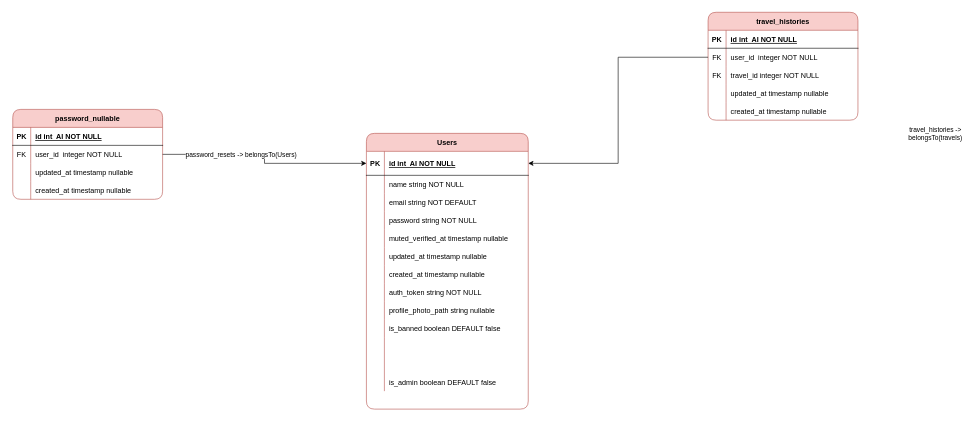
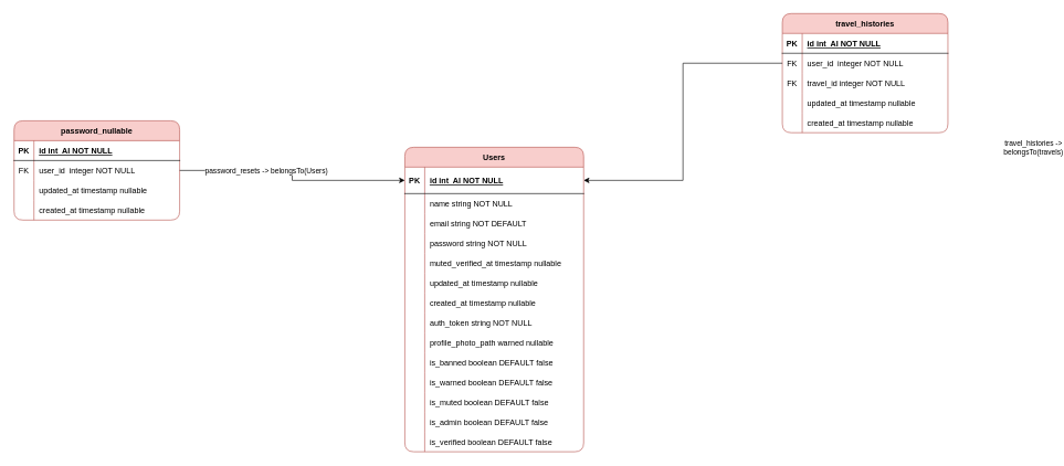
  <mxCell id="0" />
  <mxCell id="1" parent="0" />
  <mxCell id="2" value="Users" style="shape=table;startSize=30;container=1;collapsible=1;childLayout=tableLayout;fixedRows=1;rowLines=0;fontStyle=1;align=center;resizeLast=1;fillColor=#f8cecc;strokeColor=#b85450;rounded=1;" parent="1" vertex="1"><mxGeometry x="610" y="222" width="270" height="460" as="geometry"><mxRectangle x="-960" y="720" width="70" height="30" as="alternateBounds" /></mxGeometry></mxCell>
  <mxCell id="3" value="" style="shape=partialRectangle;collapsible=0;dropTarget=0;pointerEvents=0;fillColor=none;points=[[0,0.5],[1,0.5]];portConstraint=eastwest;top=0;left=0;right=0;bottom=1;" parent="2" vertex="1"><mxGeometry y="30" width="270" height="40" as="geometry" /></mxCell>
  <mxCell id="4" value="PK" style="shape=partialRectangle;overflow=hidden;connectable=0;fillColor=none;top=0;left=0;bottom=0;right=0;fontStyle=1;" parent="3" vertex="1"><mxGeometry width="30" height="40" as="geometry"><mxRectangle width="30" height="40" as="alternateBounds" /></mxGeometry></mxCell>
  <mxCell id="5" value="id int  AI NOT NULL " style="shape=partialRectangle;overflow=hidden;connectable=0;fillColor=none;top=0;left=0;bottom=0;right=0;align=left;spacingLeft=6;fontStyle=5;" parent="3" vertex="1"><mxGeometry x="30" width="240" height="40" as="geometry"><mxRectangle width="240" height="40" as="alternateBounds" /></mxGeometry></mxCell>
  <mxCell id="6" value="" style="shape=partialRectangle;collapsible=0;dropTarget=0;pointerEvents=0;fillColor=none;points=[[0,0.5],[1,0.5]];portConstraint=eastwest;top=0;left=0;right=0;bottom=0;" parent="2" vertex="1"><mxGeometry y="70" width="270" height="30" as="geometry" /></mxCell>
  <mxCell id="7" value="" style="shape=partialRectangle;overflow=hidden;connectable=0;fillColor=none;top=0;left=0;bottom=0;right=0;" parent="6" vertex="1"><mxGeometry width="30" height="30" as="geometry"><mxRectangle width="30" height="30" as="alternateBounds" /></mxGeometry></mxCell>
  <mxCell id="8" value="name string NOT NULL" style="shape=partialRectangle;overflow=hidden;connectable=0;fillColor=none;top=0;left=0;bottom=0;right=0;align=left;spacingLeft=6;" parent="6" vertex="1"><mxGeometry x="30" width="240" height="30" as="geometry"><mxRectangle width="240" height="30" as="alternateBounds" /></mxGeometry></mxCell>
  <mxCell id="9" style="shape=partialRectangle;collapsible=0;dropTarget=0;pointerEvents=0;fillColor=none;points=[[0,0.5],[1,0.5]];portConstraint=eastwest;top=0;left=0;right=0;bottom=0;" parent="2" vertex="1"><mxGeometry y="100" width="270" height="30" as="geometry" /></mxCell>
  <mxCell id="10" style="shape=partialRectangle;overflow=hidden;connectable=0;fillColor=none;top=0;left=0;bottom=0;right=0;" parent="9" vertex="1"><mxGeometry width="30" height="30" as="geometry"><mxRectangle width="30" height="30" as="alternateBounds" /></mxGeometry></mxCell>
  <mxCell id="11" value="email string NOT DEFAULT" style="shape=partialRectangle;overflow=hidden;connectable=0;fillColor=none;top=0;left=0;bottom=0;right=0;align=left;spacingLeft=6;" parent="9" vertex="1"><mxGeometry x="30" width="240" height="30" as="geometry"><mxRectangle width="240" height="30" as="alternateBounds" /></mxGeometry></mxCell>
  <mxCell id="12" style="shape=partialRectangle;collapsible=0;dropTarget=0;pointerEvents=0;fillColor=none;points=[[0,0.5],[1,0.5]];portConstraint=eastwest;top=0;left=0;right=0;bottom=0;" parent="2" vertex="1"><mxGeometry y="130" width="270" height="30" as="geometry" /></mxCell>
  <mxCell id="13" style="shape=partialRectangle;overflow=hidden;connectable=0;fillColor=none;top=0;left=0;bottom=0;right=0;" parent="12" vertex="1"><mxGeometry width="30" height="30" as="geometry"><mxRectangle width="30" height="30" as="alternateBounds" /></mxGeometry></mxCell>
  <mxCell id="14" value="password string NOT NULL" style="shape=partialRectangle;overflow=hidden;connectable=0;fillColor=none;top=0;left=0;bottom=0;right=0;align=left;spacingLeft=6;" parent="12" vertex="1"><mxGeometry x="30" width="240" height="30" as="geometry"><mxRectangle width="240" height="30" as="alternateBounds" /></mxGeometry></mxCell>
  <mxCell id="15" style="shape=partialRectangle;collapsible=0;dropTarget=0;pointerEvents=0;fillColor=none;points=[[0,0.5],[1,0.5]];portConstraint=eastwest;top=0;left=0;right=0;bottom=0;" parent="2" vertex="1"><mxGeometry y="160" width="270" height="30" as="geometry" /></mxCell>
  <mxCell id="16" style="shape=partialRectangle;overflow=hidden;connectable=0;fillColor=none;top=0;left=0;bottom=0;right=0;" parent="15" vertex="1"><mxGeometry width="30" height="30" as="geometry"><mxRectangle width="30" height="30" as="alternateBounds" /></mxGeometry></mxCell>
  <mxCell id="17" value="muted_verified_at timestamp nullable" style="shape=partialRectangle;overflow=hidden;connectable=0;fillColor=none;top=0;left=0;bottom=0;right=0;align=left;spacingLeft=6;" parent="15" vertex="1"><mxGeometry x="30" width="240" height="30" as="geometry"><mxRectangle width="240" height="30" as="alternateBounds" /></mxGeometry></mxCell>
  <mxCell id="18" style="shape=partialRectangle;collapsible=0;dropTarget=0;pointerEvents=0;fillColor=none;points=[[0,0.5],[1,0.5]];portConstraint=eastwest;top=0;left=0;right=0;bottom=0;" parent="2" vertex="1"><mxGeometry y="190" width="270" height="30" as="geometry" /></mxCell>
  <mxCell id="19" style="shape=partialRectangle;overflow=hidden;connectable=0;fillColor=none;top=0;left=0;bottom=0;right=0;" parent="18" vertex="1"><mxGeometry width="30" height="30" as="geometry"><mxRectangle width="30" height="30" as="alternateBounds" /></mxGeometry></mxCell>
  <mxCell id="20" value="updated_at timestamp nullable" style="shape=partialRectangle;overflow=hidden;connectable=0;fillColor=none;top=0;left=0;bottom=0;right=0;align=left;spacingLeft=6;" parent="18" vertex="1"><mxGeometry x="30" width="240" height="30" as="geometry"><mxRectangle width="240" height="30" as="alternateBounds" /></mxGeometry></mxCell>
  <mxCell id="21" style="shape=partialRectangle;collapsible=0;dropTarget=0;pointerEvents=0;fillColor=none;points=[[0,0.5],[1,0.5]];portConstraint=eastwest;top=0;left=0;right=0;bottom=0;" parent="2" vertex="1"><mxGeometry y="220" width="270" height="30" as="geometry" /></mxCell>
  <mxCell id="22" style="shape=partialRectangle;overflow=hidden;connectable=0;fillColor=none;top=0;left=0;bottom=0;right=0;" parent="21" vertex="1"><mxGeometry width="30" height="30" as="geometry"><mxRectangle width="30" height="30" as="alternateBounds" /></mxGeometry></mxCell>
  <mxCell id="23" value="created_at timestamp nullable" style="shape=partialRectangle;overflow=hidden;connectable=0;fillColor=none;top=0;left=0;bottom=0;right=0;align=left;spacingLeft=6;" parent="21" vertex="1"><mxGeometry x="30" width="240" height="30" as="geometry"><mxRectangle width="240" height="30" as="alternateBounds" /></mxGeometry></mxCell>
  <mxCell id="24" style="shape=partialRectangle;collapsible=0;dropTarget=0;pointerEvents=0;fillColor=none;points=[[0,0.5],[1,0.5]];portConstraint=eastwest;top=0;left=0;right=0;bottom=0;" parent="2" vertex="1"><mxGeometry y="250" width="270" height="30" as="geometry" /></mxCell>
  <mxCell id="25" style="shape=partialRectangle;overflow=hidden;connectable=0;fillColor=none;top=0;left=0;bottom=0;right=0;" parent="24" vertex="1"><mxGeometry width="30" height="30" as="geometry"><mxRectangle width="30" height="30" as="alternateBounds" /></mxGeometry></mxCell>
  <mxCell id="26" value="auth_token string NOT NULL" style="shape=partialRectangle;overflow=hidden;connectable=0;fillColor=none;top=0;left=0;bottom=0;right=0;align=left;spacingLeft=6;" parent="24" vertex="1"><mxGeometry x="30" width="240" height="30" as="geometry"><mxRectangle width="240" height="30" as="alternateBounds" /></mxGeometry></mxCell>
  <mxCell id="27" style="shape=partialRectangle;collapsible=0;dropTarget=0;pointerEvents=0;fillColor=none;points=[[0,0.5],[1,0.5]];portConstraint=eastwest;top=0;left=0;right=0;bottom=0;" parent="2" vertex="1"><mxGeometry y="280" width="270" height="30" as="geometry" /></mxCell>
  <mxCell id="28" style="shape=partialRectangle;overflow=hidden;connectable=0;fillColor=none;top=0;left=0;bottom=0;right=0;" parent="27" vertex="1"><mxGeometry width="30" height="30" as="geometry"><mxRectangle width="30" height="30" as="alternateBounds" /></mxGeometry></mxCell>
- <mxCell id="29" value="profile_photo_path string nullable" style="shape=partialRectangle;overflow=hidden;connectable=0;fillColor=none;top=0;left=0;bottom=0;right=0;align=left;spacingLeft=6;" parent="27" vertex="1"><mxGeometry x="30" width="240" height="30" as="geometry"><mxRectangle width="240" height="30" as="alternateBounds" /></mxGeometry></mxCell>
+ <mxCell id="29" value="profile_photo_path warned nullable" style="shape=partialRectangle;overflow=hidden;connectable=0;fillColor=none;top=0;left=0;bottom=0;right=0;align=left;spacingLeft=6;" parent="27" vertex="1"><mxGeometry x="30" width="240" height="30" as="geometry"><mxRectangle width="240" height="30" as="alternateBounds" /></mxGeometry></mxCell>
  <mxCell id="30" style="shape=partialRectangle;collapsible=0;dropTarget=0;pointerEvents=0;fillColor=none;points=[[0,0.5],[1,0.5]];portConstraint=eastwest;top=0;left=0;right=0;bottom=0;" parent="2" vertex="1"><mxGeometry y="310" width="270" height="30" as="geometry" /></mxCell>
  <mxCell id="31" style="shape=partialRectangle;overflow=hidden;connectable=0;fillColor=none;top=0;left=0;bottom=0;right=0;" parent="30" vertex="1"><mxGeometry width="30" height="30" as="geometry"><mxRectangle width="30" height="30" as="alternateBounds" /></mxGeometry></mxCell>
  <mxCell id="32" value="is_banned boolean DEFAULT false" style="shape=partialRectangle;overflow=hidden;connectable=0;fillColor=none;top=0;left=0;bottom=0;right=0;align=left;spacingLeft=6;" parent="30" vertex="1"><mxGeometry x="30" width="240" height="30" as="geometry"><mxRectangle width="240" height="30" as="alternateBounds" /></mxGeometry></mxCell>
  <mxCell id="33" style="shape=partialRectangle;collapsible=0;dropTarget=0;pointerEvents=0;fillColor=none;points=[[0,0.5],[1,0.5]];portConstraint=eastwest;top=0;left=0;right=0;bottom=0;" parent="2" vertex="1"><mxGeometry y="340" width="270" height="30" as="geometry" /></mxCell>
  <mxCell id="34" style="shape=partialRectangle;overflow=hidden;connectable=0;fillColor=none;top=0;left=0;bottom=0;right=0;" parent="33" vertex="1"><mxGeometry width="30" height="30" as="geometry"><mxRectangle width="30" height="30" as="alternateBounds" /></mxGeometry></mxCell>
+ <mxCell id="35" value="is_warned boolean DEFAULT false" style="shape=partialRectangle;overflow=hidden;connectable=0;fillColor=none;top=0;left=0;bottom=0;right=0;align=left;spacingLeft=6;" parent="33" vertex="1"><mxGeometry x="30" width="240" height="30" as="geometry"><mxRectangle width="240" height="30" as="alternateBounds" /></mxGeometry></mxCell>
  <mxCell id="36" style="shape=partialRectangle;collapsible=0;dropTarget=0;pointerEvents=0;fillColor=none;points=[[0,0.5],[1,0.5]];portConstraint=eastwest;top=0;left=0;right=0;bottom=0;" parent="2" vertex="1"><mxGeometry y="370" width="270" height="30" as="geometry" /></mxCell>
  <mxCell id="37" style="shape=partialRectangle;overflow=hidden;connectable=0;fillColor=none;top=0;left=0;bottom=0;right=0;" parent="36" vertex="1"><mxGeometry width="30" height="30" as="geometry"><mxRectangle width="30" height="30" as="alternateBounds" /></mxGeometry></mxCell>
+ <mxCell id="38" value="is_muted boolean DEFAULT false" style="shape=partialRectangle;overflow=hidden;connectable=0;fillColor=none;top=0;left=0;bottom=0;right=0;align=left;spacingLeft=6;" parent="36" vertex="1"><mxGeometry x="30" width="240" height="30" as="geometry"><mxRectangle width="240" height="30" as="alternateBounds" /></mxGeometry></mxCell>
  <mxCell id="39" style="shape=partialRectangle;collapsible=0;dropTarget=0;pointerEvents=0;fillColor=none;points=[[0,0.5],[1,0.5]];portConstraint=eastwest;top=0;left=0;right=0;bottom=0;" parent="2" vertex="1"><mxGeometry y="400" width="270" height="30" as="geometry" /></mxCell>
  <mxCell id="40" style="shape=partialRectangle;overflow=hidden;connectable=0;fillColor=none;top=0;left=0;bottom=0;right=0;" parent="39" vertex="1"><mxGeometry width="30" height="30" as="geometry"><mxRectangle width="30" height="30" as="alternateBounds" /></mxGeometry></mxCell>
  <mxCell id="41" value="is_admin boolean DEFAULT false" style="shape=partialRectangle;overflow=hidden;connectable=0;fillColor=none;top=0;left=0;bottom=0;right=0;align=left;spacingLeft=6;" parent="39" vertex="1"><mxGeometry x="30" width="240" height="30" as="geometry"><mxRectangle width="240" height="30" as="alternateBounds" /></mxGeometry></mxCell>
  <mxCell id="42" style="shape=partialRectangle;collapsible=0;dropTarget=0;pointerEvents=0;fillColor=none;points=[[0,0.5],[1,0.5]];portConstraint=eastwest;top=0;left=0;right=0;bottom=0;" parent="2" vertex="1"><mxGeometry y="430" width="270" height="30" as="geometry" /></mxCell>
  <mxCell id="43" style="shape=partialRectangle;overflow=hidden;connectable=0;fillColor=none;top=0;left=0;bottom=0;right=0;" parent="42" vertex="1"><mxGeometry width="30" height="30" as="geometry"><mxRectangle width="30" height="30" as="alternateBounds" /></mxGeometry></mxCell>
+ <mxCell id="44" value="is_verified boolean DEFAULT false" style="shape=partialRectangle;overflow=hidden;connectable=0;fillColor=none;top=0;left=0;bottom=0;right=0;align=left;spacingLeft=6;" parent="42" vertex="1"><mxGeometry x="30" width="240" height="30" as="geometry"><mxRectangle width="240" height="30" as="alternateBounds" /></mxGeometry></mxCell>
  <mxCell id="45" value="password_nullable" style="shape=table;startSize=30;container=1;collapsible=1;childLayout=tableLayout;fixedRows=1;rowLines=0;fontStyle=1;align=center;resizeLast=1;fillColor=#f8cecc;strokeColor=#b85450;rounded=1;" parent="1" vertex="1"><mxGeometry x="20" y="182" width="250" height="150" as="geometry"><mxRectangle x="120" y="120" width="70" height="30" as="alternateBounds" /></mxGeometry></mxCell>
  <mxCell id="46" value="" style="shape=partialRectangle;collapsible=0;dropTarget=0;pointerEvents=0;fillColor=none;points=[[0,0.5],[1,0.5]];portConstraint=eastwest;top=0;left=0;right=0;bottom=1;" parent="45" vertex="1"><mxGeometry y="30" width="250" height="30" as="geometry" /></mxCell>
  <mxCell id="47" value="PK" style="shape=partialRectangle;overflow=hidden;connectable=0;fillColor=none;top=0;left=0;bottom=0;right=0;fontStyle=1;" parent="46" vertex="1"><mxGeometry width="30" height="30" as="geometry"><mxRectangle width="30" height="30" as="alternateBounds" /></mxGeometry></mxCell>
  <mxCell id="48" value="id int  AI NOT NULL " style="shape=partialRectangle;overflow=hidden;connectable=0;fillColor=none;top=0;left=0;bottom=0;right=0;align=left;spacingLeft=6;fontStyle=5;" parent="46" vertex="1"><mxGeometry x="30" width="220" height="30" as="geometry"><mxRectangle width="220" height="30" as="alternateBounds" /></mxGeometry></mxCell>
  <mxCell id="49" value="" style="shape=partialRectangle;collapsible=0;dropTarget=0;pointerEvents=0;fillColor=none;points=[[0,0.5],[1,0.5]];portConstraint=eastwest;top=0;left=0;right=0;bottom=0;" parent="45" vertex="1"><mxGeometry y="60" width="250" height="30" as="geometry" /></mxCell>
  <mxCell id="50" value="FK" style="shape=partialRectangle;overflow=hidden;connectable=0;fillColor=none;top=0;left=0;bottom=0;right=0;" parent="49" vertex="1"><mxGeometry width="30" height="30" as="geometry"><mxRectangle width="30" height="30" as="alternateBounds" /></mxGeometry></mxCell>
  <mxCell id="51" value="user_id  integer NOT NULL" style="shape=partialRectangle;overflow=hidden;connectable=0;fillColor=none;top=0;left=0;bottom=0;right=0;align=left;spacingLeft=6;" parent="49" vertex="1"><mxGeometry x="30" width="220" height="30" as="geometry"><mxRectangle width="220" height="30" as="alternateBounds" /></mxGeometry></mxCell>
  <mxCell id="52" style="shape=partialRectangle;collapsible=0;dropTarget=0;pointerEvents=0;fillColor=none;points=[[0,0.5],[1,0.5]];portConstraint=eastwest;top=0;left=0;right=0;bottom=0;" parent="45" vertex="1"><mxGeometry y="90" width="250" height="30" as="geometry" /></mxCell>
  <mxCell id="53" style="shape=partialRectangle;overflow=hidden;connectable=0;fillColor=none;top=0;left=0;bottom=0;right=0;" parent="52" vertex="1"><mxGeometry width="30" height="30" as="geometry"><mxRectangle width="30" height="30" as="alternateBounds" /></mxGeometry></mxCell>
  <mxCell id="54" value="updated_at timestamp nullable" style="shape=partialRectangle;overflow=hidden;connectable=0;fillColor=none;top=0;left=0;bottom=0;right=0;align=left;spacingLeft=6;" parent="52" vertex="1"><mxGeometry x="30" width="220" height="30" as="geometry"><mxRectangle width="220" height="30" as="alternateBounds" /></mxGeometry></mxCell>
  <mxCell id="55" style="shape=partialRectangle;collapsible=0;dropTarget=0;pointerEvents=0;fillColor=none;points=[[0,0.5],[1,0.5]];portConstraint=eastwest;top=0;left=0;right=0;bottom=0;" parent="45" vertex="1"><mxGeometry y="120" width="250" height="30" as="geometry" /></mxCell>
  <mxCell id="56" style="shape=partialRectangle;overflow=hidden;connectable=0;fillColor=none;top=0;left=0;bottom=0;right=0;" parent="55" vertex="1"><mxGeometry width="30" height="30" as="geometry"><mxRectangle width="30" height="30" as="alternateBounds" /></mxGeometry></mxCell>
  <mxCell id="57" value="created_at timestamp nullable" style="shape=partialRectangle;overflow=hidden;connectable=0;fillColor=none;top=0;left=0;bottom=0;right=0;align=left;spacingLeft=6;" parent="55" vertex="1"><mxGeometry x="30" width="220" height="30" as="geometry"><mxRectangle width="220" height="30" as="alternateBounds" /></mxGeometry></mxCell>
  <mxCell id="58" style="edgeStyle=orthogonalEdgeStyle;rounded=0;orthogonalLoop=1;jettySize=auto;html=1;exitX=1;exitY=0.5;exitDx=0;exitDy=0;" parent="1" source="49" target="3" edge="1"><mxGeometry relative="1" as="geometry" /></mxCell>
  <mxCell id="59" value="password_resets -&amp;gt; belongsTo(Users)" style="edgeLabel;html=1;align=center;verticalAlign=middle;resizable=0;points=[];" parent="58" vertex="1" connectable="0"><mxGeometry x="-0.681" y="4" relative="1" as="geometry"><mxPoint x="73" y="4" as="offset" /></mxGeometry></mxCell>
  <mxCell id="60" value="travel_histories" style="shape=table;startSize=30;container=1;collapsible=1;childLayout=tableLayout;fixedRows=1;rowLines=0;fontStyle=1;align=center;resizeLast=1;fillColor=#f8cecc;strokeColor=#b85450;rounded=1;" parent="1" vertex="1"><mxGeometry x="1180" y="20" width="250" height="180" as="geometry"><mxRectangle x="120" y="120" width="70" height="30" as="alternateBounds" /></mxGeometry></mxCell>
  <mxCell id="61" value="" style="shape=partialRectangle;collapsible=0;dropTarget=0;pointerEvents=0;fillColor=none;points=[[0,0.5],[1,0.5]];portConstraint=eastwest;top=0;left=0;right=0;bottom=1;" parent="60" vertex="1"><mxGeometry y="30" width="250" height="30" as="geometry" /></mxCell>
  <mxCell id="62" value="PK" style="shape=partialRectangle;overflow=hidden;connectable=0;fillColor=none;top=0;left=0;bottom=0;right=0;fontStyle=1;" parent="61" vertex="1"><mxGeometry width="30" height="30" as="geometry"><mxRectangle width="30" height="30" as="alternateBounds" /></mxGeometry></mxCell>
  <mxCell id="63" value="id int  AI NOT NULL " style="shape=partialRectangle;overflow=hidden;connectable=0;fillColor=none;top=0;left=0;bottom=0;right=0;align=left;spacingLeft=6;fontStyle=5;" parent="61" vertex="1"><mxGeometry x="30" width="220" height="30" as="geometry"><mxRectangle width="220" height="30" as="alternateBounds" /></mxGeometry></mxCell>
  <mxCell id="64" value="" style="shape=partialRectangle;collapsible=0;dropTarget=0;pointerEvents=0;fillColor=none;points=[[0,0.5],[1,0.5]];portConstraint=eastwest;top=0;left=0;right=0;bottom=0;" parent="60" vertex="1"><mxGeometry y="60" width="250" height="30" as="geometry" /></mxCell>
  <mxCell id="65" value="FK" style="shape=partialRectangle;overflow=hidden;connectable=0;fillColor=none;top=0;left=0;bottom=0;right=0;" parent="64" vertex="1"><mxGeometry width="30" height="30" as="geometry"><mxRectangle width="30" height="30" as="alternateBounds" /></mxGeometry></mxCell>
  <mxCell id="66" value="user_id  integer NOT NULL" style="shape=partialRectangle;overflow=hidden;connectable=0;fillColor=none;top=0;left=0;bottom=0;right=0;align=left;spacingLeft=6;" parent="64" vertex="1"><mxGeometry x="30" width="220" height="30" as="geometry"><mxRectangle width="220" height="30" as="alternateBounds" /></mxGeometry></mxCell>
  <mxCell id="67" style="shape=partialRectangle;collapsible=0;dropTarget=0;pointerEvents=0;fillColor=none;points=[[0,0.5],[1,0.5]];portConstraint=eastwest;top=0;left=0;right=0;bottom=0;" parent="60" vertex="1"><mxGeometry y="90" width="250" height="30" as="geometry" /></mxCell>
  <mxCell id="68" value="FK" style="shape=partialRectangle;overflow=hidden;connectable=0;fillColor=none;top=0;left=0;bottom=0;right=0;" parent="67" vertex="1"><mxGeometry width="30" height="30" as="geometry"><mxRectangle width="30" height="30" as="alternateBounds" /></mxGeometry></mxCell>
  <mxCell id="69" value="travel_id integer NOT NULL" style="shape=partialRectangle;overflow=hidden;connectable=0;fillColor=none;top=0;left=0;bottom=0;right=0;align=left;spacingLeft=6;" parent="67" vertex="1"><mxGeometry x="30" width="220" height="30" as="geometry"><mxRectangle width="220" height="30" as="alternateBounds" /></mxGeometry></mxCell>
  <mxCell id="70" style="shape=partialRectangle;collapsible=0;dropTarget=0;pointerEvents=0;fillColor=none;points=[[0,0.5],[1,0.5]];portConstraint=eastwest;top=0;left=0;right=0;bottom=0;" parent="60" vertex="1"><mxGeometry y="120" width="250" height="30" as="geometry" /></mxCell>
  <mxCell id="71" style="shape=partialRectangle;overflow=hidden;connectable=0;fillColor=none;top=0;left=0;bottom=0;right=0;" parent="70" vertex="1"><mxGeometry width="30" height="30" as="geometry"><mxRectangle width="30" height="30" as="alternateBounds" /></mxGeometry></mxCell>
  <mxCell id="72" value="updated_at timestamp nullable" style="shape=partialRectangle;overflow=hidden;connectable=0;fillColor=none;top=0;left=0;bottom=0;right=0;align=left;spacingLeft=6;" parent="70" vertex="1"><mxGeometry x="30" width="220" height="30" as="geometry"><mxRectangle width="220" height="30" as="alternateBounds" /></mxGeometry></mxCell>
  <mxCell id="73" style="shape=partialRectangle;collapsible=0;dropTarget=0;pointerEvents=0;fillColor=none;points=[[0,0.5],[1,0.5]];portConstraint=eastwest;top=0;left=0;right=0;bottom=0;" parent="60" vertex="1"><mxGeometry y="150" width="250" height="30" as="geometry" /></mxCell>
  <mxCell id="74" style="shape=partialRectangle;overflow=hidden;connectable=0;fillColor=none;top=0;left=0;bottom=0;right=0;" parent="73" vertex="1"><mxGeometry width="30" height="30" as="geometry"><mxRectangle width="30" height="30" as="alternateBounds" /></mxGeometry></mxCell>
  <mxCell id="75" value="created_at timestamp nullable" style="shape=partialRectangle;overflow=hidden;connectable=0;fillColor=none;top=0;left=0;bottom=0;right=0;align=left;spacingLeft=6;" parent="73" vertex="1"><mxGeometry x="30" width="220" height="30" as="geometry"><mxRectangle width="220" height="30" as="alternateBounds" /></mxGeometry></mxCell>
  <mxCell id="76" value="travel_histories -&amp;gt;&lt;br&gt;belongsTo(travels)" style="edgeLabel;html=1;align=center;verticalAlign=middle;resizable=0;points=[];" parent="1" vertex="1" connectable="0"><mxGeometry x="1558" y="222" as="geometry" /></mxCell>
  <mxCell id="77" style="edgeStyle=orthogonalEdgeStyle;rounded=0;orthogonalLoop=1;jettySize=auto;html=1;exitX=0;exitY=0.5;exitDx=0;exitDy=0;" parent="1" source="64" target="3" edge="1"><mxGeometry relative="1" as="geometry" /></mxCell>
